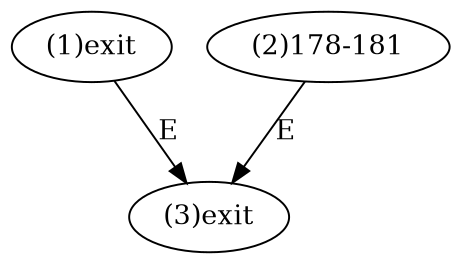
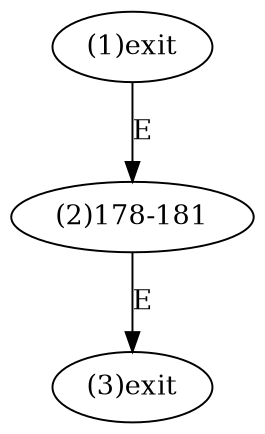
  digraph {
    n1 [label="(1)exit"]
    n2 [label="(2)178-181"]
    n3 [label="(3)exit"]
-   n1 -> n3 [label=E]
+   n1 -> n2 [label=E]
    n2 -> n3 [label=E]
  }
